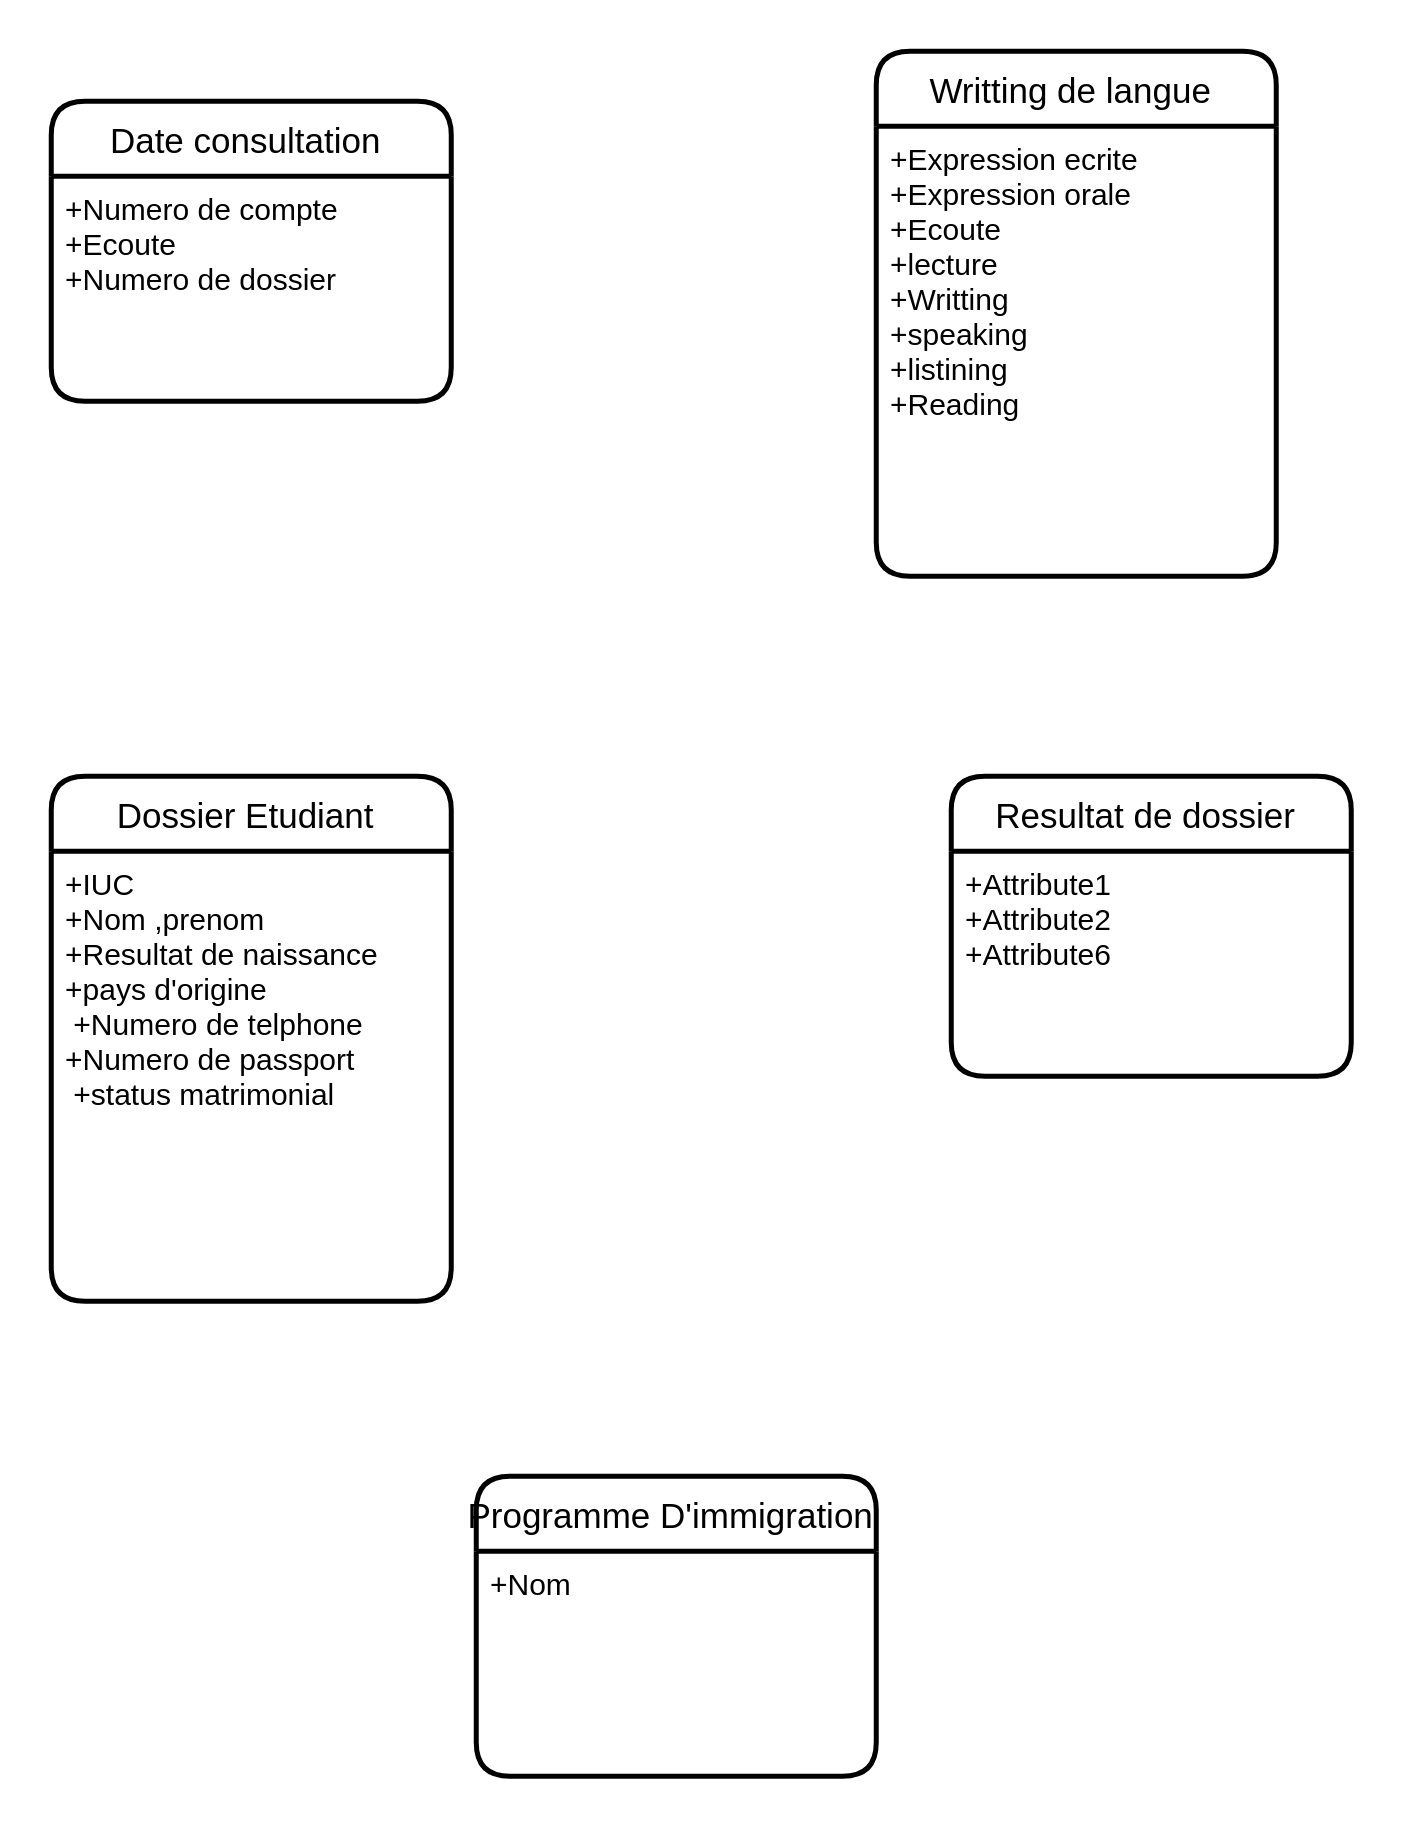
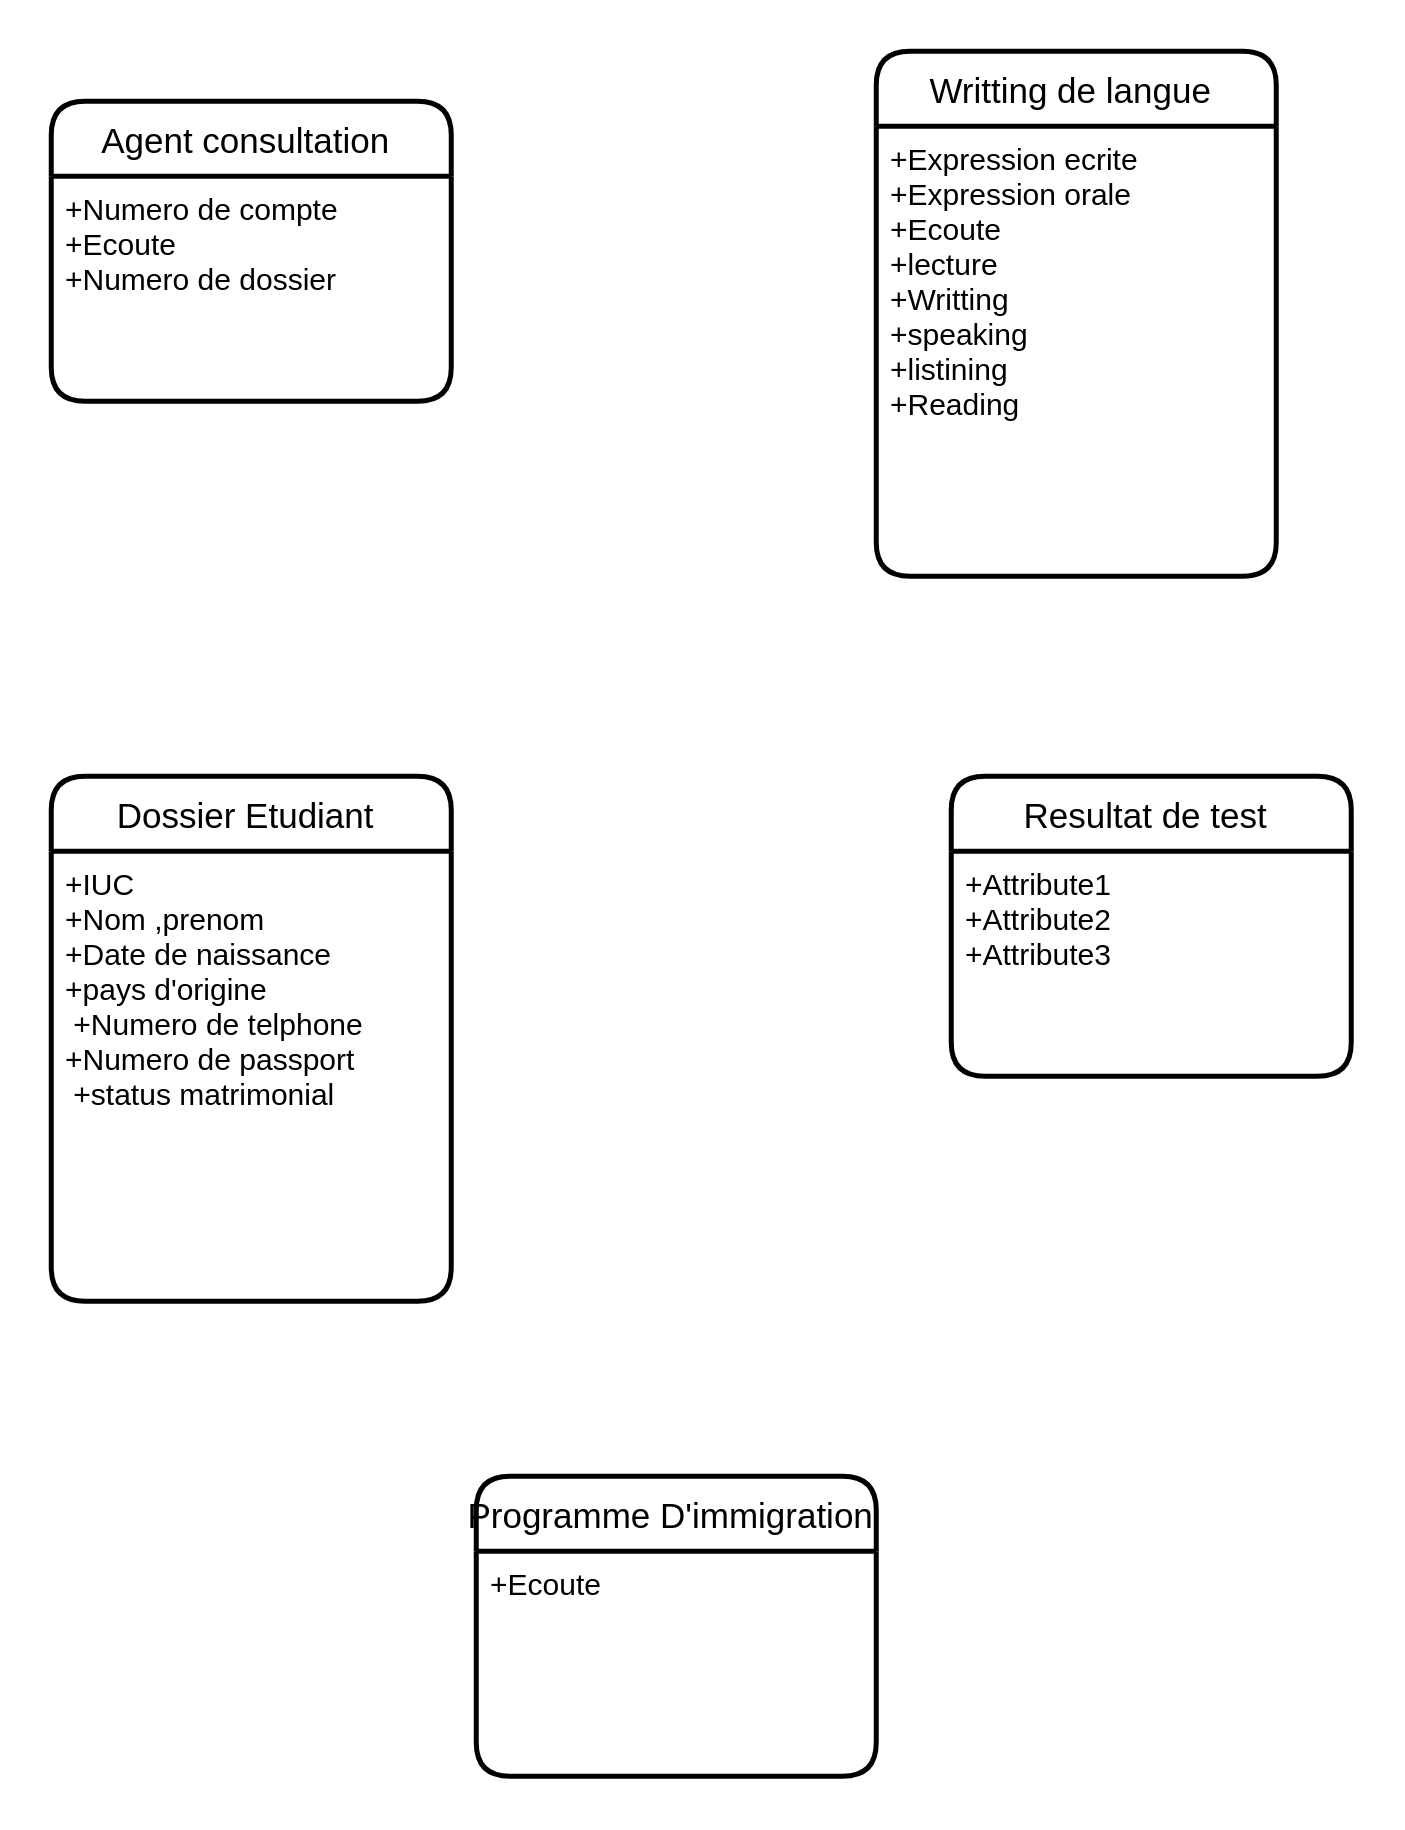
  <mxCell id="0" />
  <mxCell id="1" parent="0" />
  <mxCell id="2" value="Dossier Etudiant " style="swimlane;childLayout=stackLayout;horizontal=1;startSize=30;horizontalStack=0;rounded=1;fontSize=14;fontStyle=0;strokeWidth=2;resizeParent=0;resizeLast=1;shadow=0;dashed=0;align=center;" vertex="1" parent="1"><mxGeometry x="20" y="310" width="160" height="210" as="geometry" /></mxCell>
- <mxCell id="3" value="+IUC&#10;+Nom ,prenom&#10;+Resultat de naissance&#10;+pays d'origine&#10; +Numero de telphone &#10;+Numero de passport &#10; +status matrimonial &#10;" style="align=left;strokeColor=none;fillColor=none;spacingLeft=4;fontSize=12;verticalAlign=top;resizable=0;rotatable=0;part=1;" vertex="1" parent="2"><mxGeometry y="30" width="160" height="180" as="geometry" /></mxCell>
+ <mxCell id="3" value="+IUC&#10;+Nom ,prenom&#10;+Date de naissance&#10;+pays d'origine&#10; +Numero de telphone &#10;+Numero de passport &#10; +status matrimonial &#10;" style="align=left;strokeColor=none;fillColor=none;spacingLeft=4;fontSize=12;verticalAlign=top;resizable=0;rotatable=0;part=1;" vertex="1" parent="2"><mxGeometry y="30" width="160" height="180" as="geometry" /></mxCell>
  <mxCell id="4" value="Writting de langue " style="swimlane;childLayout=stackLayout;horizontal=1;startSize=30;horizontalStack=0;rounded=1;fontSize=14;fontStyle=0;strokeWidth=2;resizeParent=0;resizeLast=1;shadow=0;dashed=0;align=center;" vertex="1" parent="1"><mxGeometry x="350" y="20" width="160" height="210" as="geometry" /></mxCell>
  <mxCell id="5" value="+Expression ecrite&#10;+Expression orale &#10;+Ecoute&#10;+lecture&#10;+Writting&#10;+speaking&#10;+listining&#10;+Reading&#10;" style="align=left;strokeColor=none;fillColor=none;spacingLeft=4;fontSize=12;verticalAlign=top;resizable=0;rotatable=0;part=1;" vertex="1" parent="4"><mxGeometry y="30" width="160" height="180" as="geometry" /></mxCell>
- <mxCell id="6" value="Date consultation " style="swimlane;childLayout=stackLayout;horizontal=1;startSize=30;horizontalStack=0;rounded=1;fontSize=14;fontStyle=0;strokeWidth=2;resizeParent=0;resizeLast=1;shadow=0;dashed=0;align=center;" vertex="1" parent="1"><mxGeometry x="20" y="40" width="160" height="120" as="geometry" /></mxCell>
+ <mxCell id="6" value="Agent consultation " style="swimlane;childLayout=stackLayout;horizontal=1;startSize=30;horizontalStack=0;rounded=1;fontSize=14;fontStyle=0;strokeWidth=2;resizeParent=0;resizeLast=1;shadow=0;dashed=0;align=center;" vertex="1" parent="1"><mxGeometry x="20" y="40" width="160" height="120" as="geometry" /></mxCell>
  <mxCell id="7" value="+Numero de compte &#10;+Ecoute&#10;+Numero de dossier " style="align=left;strokeColor=none;fillColor=none;spacingLeft=4;fontSize=12;verticalAlign=top;resizable=0;rotatable=0;part=1;" vertex="1" parent="6"><mxGeometry y="30" width="160" height="90" as="geometry" /></mxCell>
- <mxCell id="8" value="Resultat de dossier " style="swimlane;childLayout=stackLayout;horizontal=1;startSize=30;horizontalStack=0;rounded=1;fontSize=14;fontStyle=0;strokeWidth=2;resizeParent=0;resizeLast=1;shadow=0;dashed=0;align=center;" vertex="1" parent="1"><mxGeometry x="380" y="310" width="160" height="120" as="geometry" /></mxCell>
- <mxCell id="9" value="+Attribute1&#10;+Attribute2&#10;+Attribute6" style="align=left;strokeColor=none;fillColor=none;spacingLeft=4;fontSize=12;verticalAlign=top;resizable=0;rotatable=0;part=1;" vertex="1" parent="8"><mxGeometry y="30" width="160" height="90" as="geometry" /></mxCell>
+ <mxCell id="8" value="Resultat de test " style="swimlane;childLayout=stackLayout;horizontal=1;startSize=30;horizontalStack=0;rounded=1;fontSize=14;fontStyle=0;strokeWidth=2;resizeParent=0;resizeLast=1;shadow=0;dashed=0;align=center;" vertex="1" parent="1"><mxGeometry x="380" y="310" width="160" height="120" as="geometry" /></mxCell>
+ <mxCell id="9" value="+Attribute1&#10;+Attribute2&#10;+Attribute3" style="align=left;strokeColor=none;fillColor=none;spacingLeft=4;fontSize=12;verticalAlign=top;resizable=0;rotatable=0;part=1;" vertex="1" parent="8"><mxGeometry y="30" width="160" height="90" as="geometry" /></mxCell>
  <mxCell id="10" value="Programme D'immigration " style="swimlane;childLayout=stackLayout;horizontal=1;startSize=30;horizontalStack=0;rounded=1;fontSize=14;fontStyle=0;strokeWidth=2;resizeParent=0;resizeLast=1;shadow=0;dashed=0;align=center;" vertex="1" parent="1"><mxGeometry x="190" y="590" width="160" height="120" as="geometry" /></mxCell>
- <mxCell id="11" value="+Nom" style="align=left;strokeColor=none;fillColor=none;spacingLeft=4;fontSize=12;verticalAlign=top;resizable=0;rotatable=0;part=1;" vertex="1" parent="10"><mxGeometry y="30" width="160" height="90" as="geometry" /></mxCell>
+ <mxCell id="11" value="+Ecoute" style="align=left;strokeColor=none;fillColor=none;spacingLeft=4;fontSize=12;verticalAlign=top;resizable=0;rotatable=0;part=1;" vertex="1" parent="10"><mxGeometry y="30" width="160" height="90" as="geometry" /></mxCell>
